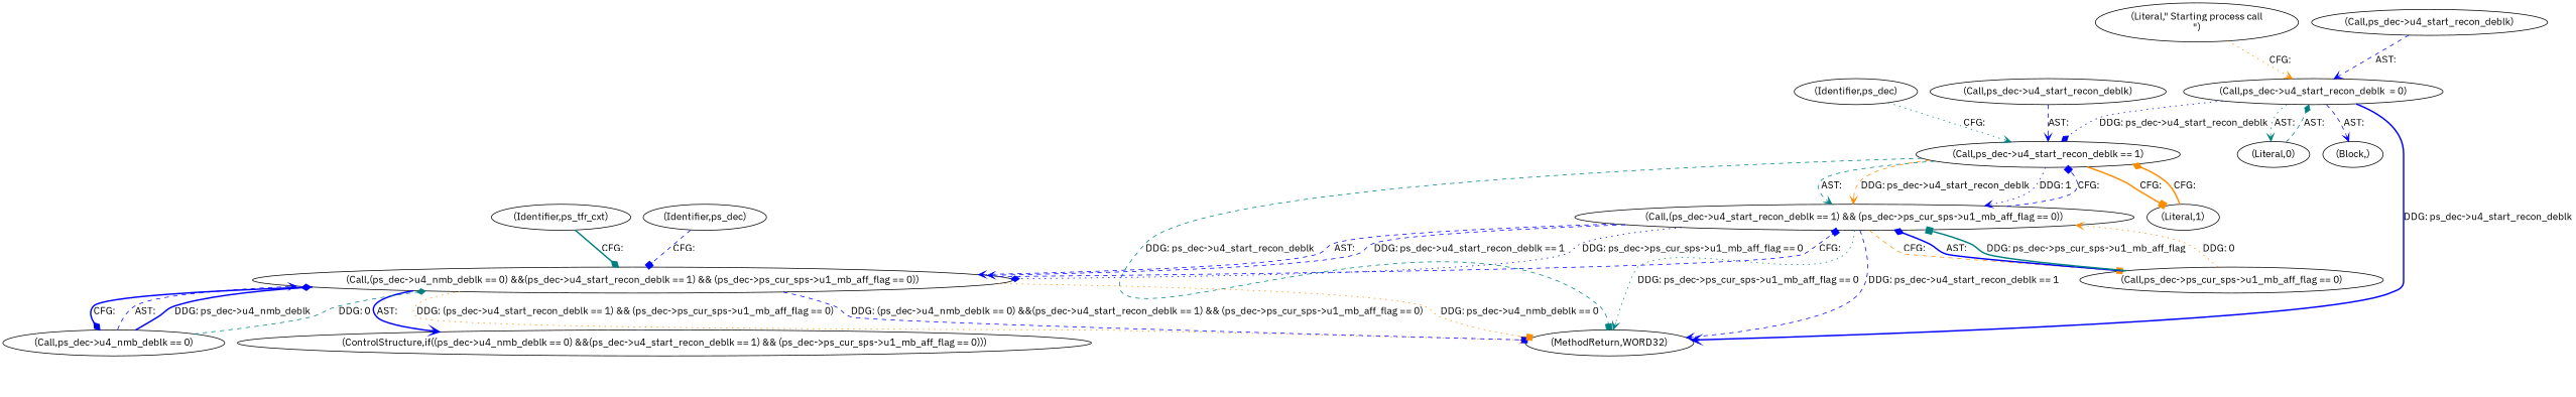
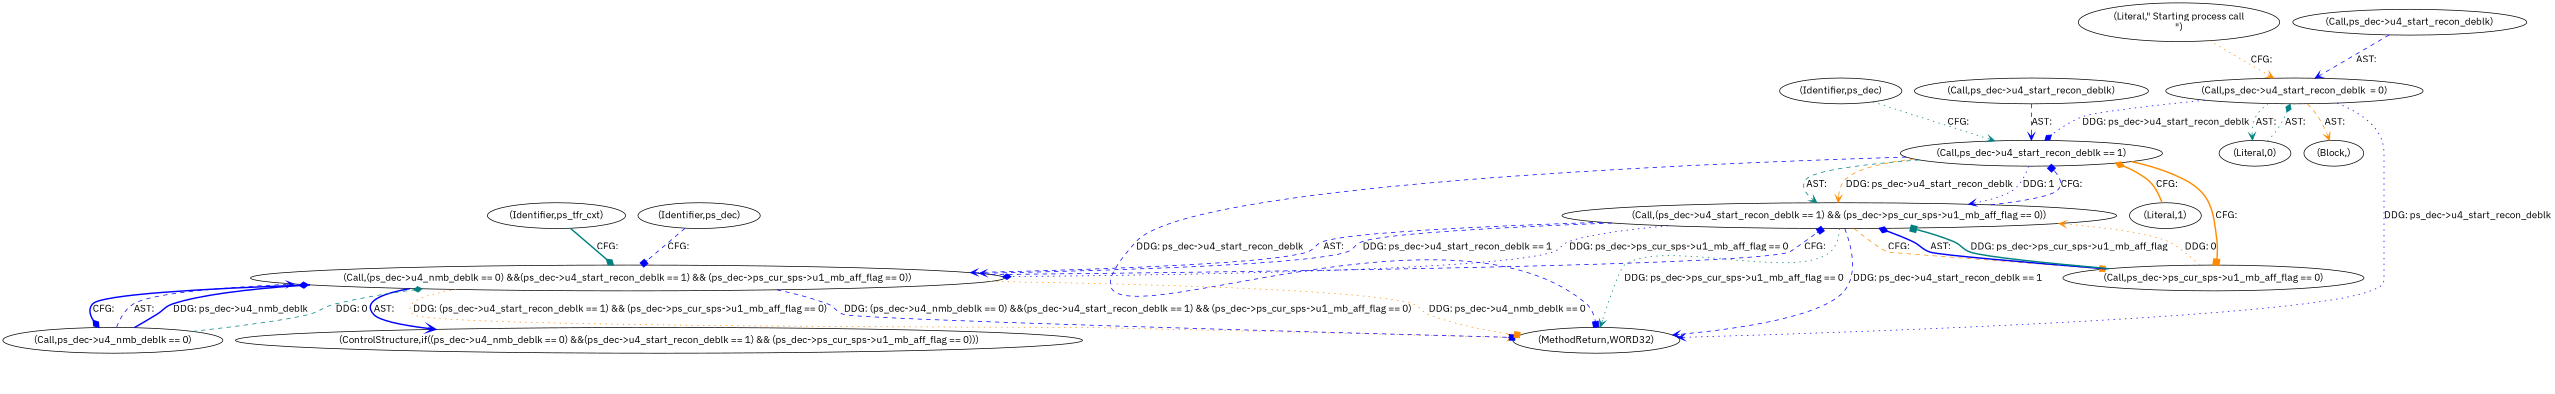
  digraph {
    fontname="IBM Plex Sans"
    node [fontname="IBM Plex Sans"]
    edge [arrowhead=vee color=blue fontname="IBM Plex Sans" style=dashed]
    n1 [label="(Call,ps_dec->u4_start_recon_deblk  = 0)"]
    n2 [label="(Call,ps_dec->u4_start_recon_deblk == 1)"]
    n3 [label="(Literal,0)"]
    n4 [label="(Block,)"]
    n5 [label="(MethodReturn,WORD32)"]
    n6 [label="(Call,(ps_dec->u4_start_recon_deblk == 1) && (ps_dec->ps_cur_sps->u1_mb_aff_flag == 0))"]
    n7 [label="(Literal,1)"]
    n8 [label="(Call,(ps_dec->u4_nmb_deblk == 0) &&(ps_dec->u4_start_recon_deblk == 1) && (ps_dec->ps_cur_sps->u1_mb_aff_flag == 0))"]
    n9 [label="(Call,ps_dec->ps_cur_sps->u1_mb_aff_flag == 0)"]
    n10 [label="(Call,ps_dec->u4_nmb_deblk == 0)"]
    n11 [label="(ControlStructure,if((ps_dec->u4_nmb_deblk == 0) &&(ps_dec->u4_start_recon_deblk == 1) && (ps_dec->ps_cur_sps->u1_mb_aff_flag == 0)))"]
    n12 [label="(Identifier,ps_tfr_cxt)"]
    n13 [label="(Identifier,ps_dec)"]
    n14 [label="(Call,ps_dec->u4_start_recon_deblk)"]
    n15 [label="(Identifier,ps_dec)"]
    n16 [label="(Literal,\" Starting process call\n\")"]
    n17 [label="(Call,ps_dec->u4_start_recon_deblk)"]
    n1 -> n2 [arrowhead=diamond label="DDG: ps_dec->u4_start_recon_deblk" style=dotted]
    n1 -> n3 [color=teal label="AST: " style=dotted]
-   n1 -> n4 [label="AST: "]
-   n1 -> n5 [label="DDG: ps_dec->u4_start_recon_deblk" style=bold]
-   n2 -> n5 [arrowhead=box color=teal label="DDG: ps_dec->u4_start_recon_deblk"]
+   n1 -> n4 [color=darkorange label="AST: "]
+   n1 -> n5 [label="DDG: ps_dec->u4_start_recon_deblk" style=dotted]
+   n2 -> n5 [arrowhead=box label="DDG: ps_dec->u4_start_recon_deblk"]
    n2 -> n6 [color=teal label="AST: "]
    n2 -> n6 [color=darkorange label="DDG: ps_dec->u4_start_recon_deblk"]
    n2 -> n6 [label="DDG: 1" style=dotted]
-   n2 -> n7 [arrowhead=box color=darkorange label="CFG: " style=bold]
-   n3 -> n1 [arrowhead=diamond color=teal label="AST: "]
+   n2 -> n9 [arrowhead=box color=darkorange label="CFG: " style=bold]
+   n3 -> n1 [arrowhead=diamond color=teal label="AST: " style=dotted]
    n6 -> n2 [arrowhead=box label="CFG: "]
    n6 -> n5 [color=teal label="DDG: ps_dec->ps_cur_sps->u1_mb_aff_flag == 0" style=dotted]
    n6 -> n5 [label="DDG: ps_dec->u4_start_recon_deblk == 1"]
    n6 -> n8 [label="AST: "]
    n6 -> n8 [label="DDG: ps_dec->u4_start_recon_deblk == 1"]
    n6 -> n8 [arrowhead=diamond label="DDG: ps_dec->ps_cur_sps->u1_mb_aff_flag == 0" style=dotted]
    n6 -> n9 [arrowhead=box color=darkorange label="CFG: "]
    n7 -> n2 [arrowhead=diamond color=darkorange label="CFG: " style=bold]
    n8 -> n5 [color=darkorange label="DDG: (ps_dec->u4_start_recon_deblk == 1) && (ps_dec->ps_cur_sps->u1_mb_aff_flag == 0)" style=dotted]
    n8 -> n5 [arrowhead=box label="DDG: (ps_dec->u4_nmb_deblk == 0) &&(ps_dec->u4_start_recon_deblk == 1) && (ps_dec->ps_cur_sps->u1_mb_aff_flag == 0)"]
    n8 -> n5 [arrowhead=box color=darkorange label="DDG: ps_dec->u4_nmb_deblk == 0" style=dotted]
    n8 -> n6 [arrowhead=box label="CFG: "]
    n8 -> n10 [arrowhead=diamond label="CFG: " style=bold]
    n8 -> n11 [label="AST: " style=bold]
    n9 -> n6 [arrowhead=diamond label="AST: " style=bold]
    n9 -> n6 [arrowhead=box color=teal label="DDG: ps_dec->ps_cur_sps->u1_mb_aff_flag" style=bold]
    n9 -> n6 [color=darkorange label="DDG: 0" style=dotted]
    n10 -> n8 [label="AST: "]
    n10 -> n8 [arrowhead=diamond label="DDG: ps_dec->u4_nmb_deblk" style=bold]
    n10 -> n8 [arrowhead=diamond color=teal label="DDG: 0"]
    n12 -> n8 [arrowhead=diamond color=teal label="CFG: " style=bold]
    n13 -> n2 [color=teal label="CFG: " style=dotted]
    n14 -> n2 [label="AST: "]
    n15 -> n8 [arrowhead=box label="CFG: "]
    n16 -> n1 [color=darkorange label="CFG: " style=dotted]
    n17 -> n1 [label="AST: "]
  }
